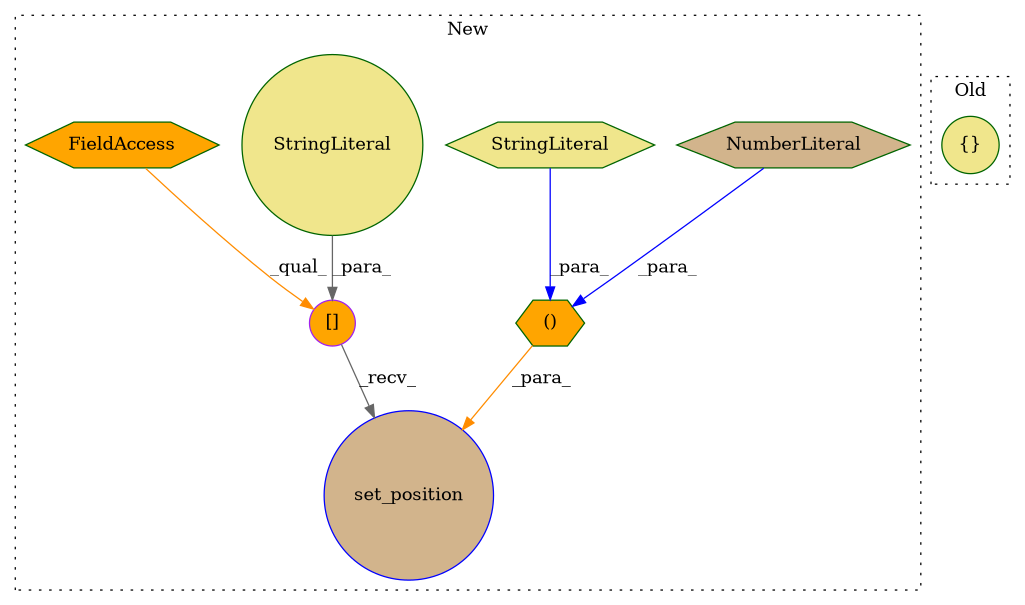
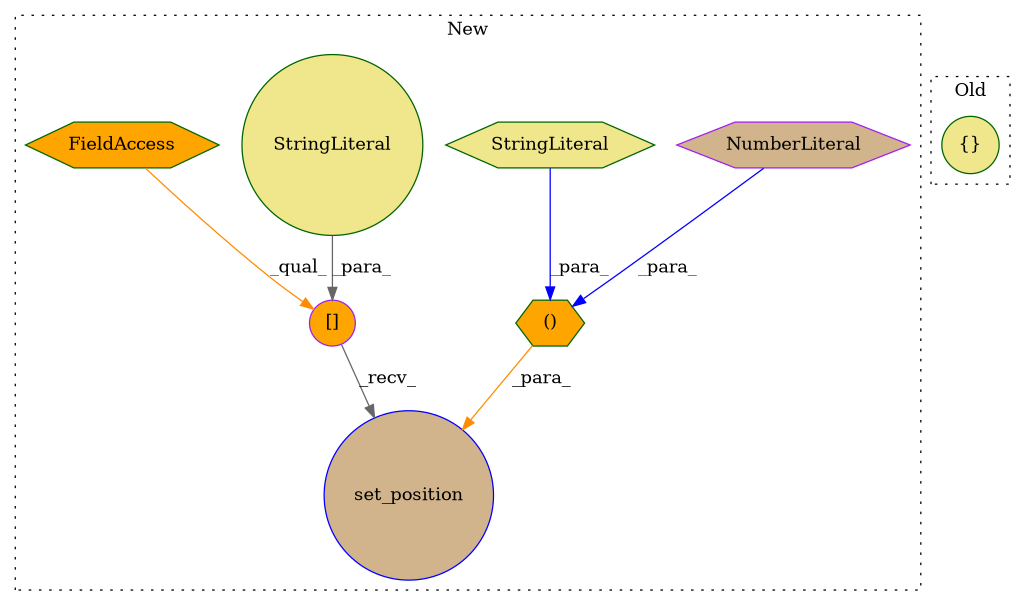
  digraph {
    node [a=45 l=2 s=2952 shape=circle style=filled fillcolor=orange color=darkgreen]
    edge [color=darkorange]
    n1 [a=32 l="18,2" label=set_position s="2934,2976" fillcolor=tan color=blue]
    n2 [a=106 l=24 label="()" shape=hexagon]
    n3 [a=2 l="10,1" label="[]" s="2914,2932" color=purple]
-   n4 [a=34 label=NumberLiteral s=2974 shape=hexagon fillcolor=tan]
+   n4 [a=34 label=NumberLiteral s=2974 shape=hexagon fillcolor=tan color=purple]
    n5 [l=9 label=StringLiteral shape=hexagon fillcolor=khaki]
    n6 [l=8 label=StringLiteral s=2924 fillcolor=khaki]
    n7 [a=22 label=FieldAccess s=2914 shape=hexagon]
    n8 [a=4 l="1,1" label="{}" s="2581,2592" fillcolor=khaki]
    subgraph cluster_1 {
      label=New
      style=dotted
      n1
      n2
      n3
      n4
      n5
      n6
      n7
    }
    subgraph cluster_2 {
      label=Old
      style=dotted
      n8
    }
    n2 -> n1 [label=_para_]
    n3 -> n1 [label=_recv_ color=gray40]
    n4 -> n2 [label=_para_ color=blue]
    n5 -> n2 [label=_para_ color=blue]
    n6 -> n3 [label=_para_ color=gray40]
    n7 -> n3 [label=_qual_]
  }
